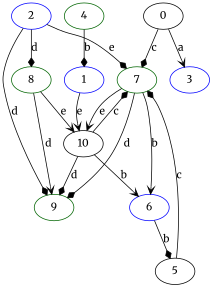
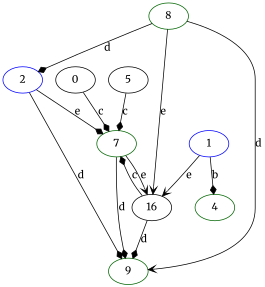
  strict digraph {
    fontname=Merriweather
    node [color=darkgreen fontname=Merriweather]
    edge [arrowhead=diamond fontname=Merriweather]
    7
    2 [color=blue]
    8
    9
-   10 [color=black]
-   6 [color=blue]
+   10 [color=black label=16]
    0 [color=black]
-   3 [color=blue]
    4
    1 [color=blue]
    5 [color=black]
    7 -> 9 [label=d]
    7 -> 10 [arrowhead=vee label=e]
-   7 -> 6 [arrowhead=vee label=b]
    2 -> 7 [label=e]
-   2 -> 8 [label=d]
+   8 -> 2 [label=d]
    2 -> 9 [label=d]
    8 -> 9 [arrowhead=vee label=d]
    8 -> 10 [arrowhead=vee label=e]
    10 -> 7 [label=c]
    10 -> 9 [label=d]
-   10 -> 6 [arrowhead=vee label=b]
-   6 -> 5 [label=b]
    0 -> 7 [label=c]
-   0 -> 3 [arrowhead=vee label=a]
    1 -> 10 [arrowhead=vee label=e]
-   4 -> 1 [label=b]
+   1 -> 4 [label=b]
    5 -> 7 [label=c]
  }
